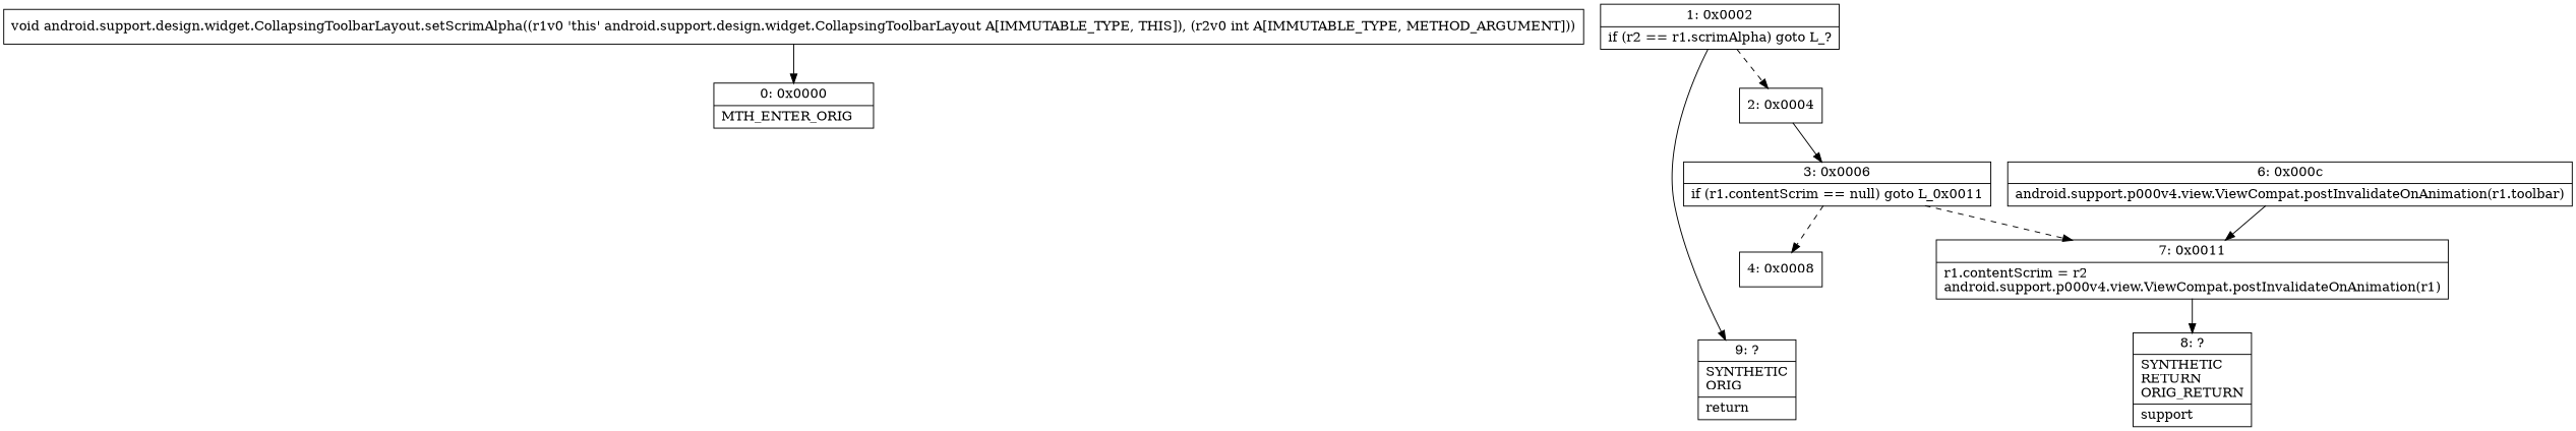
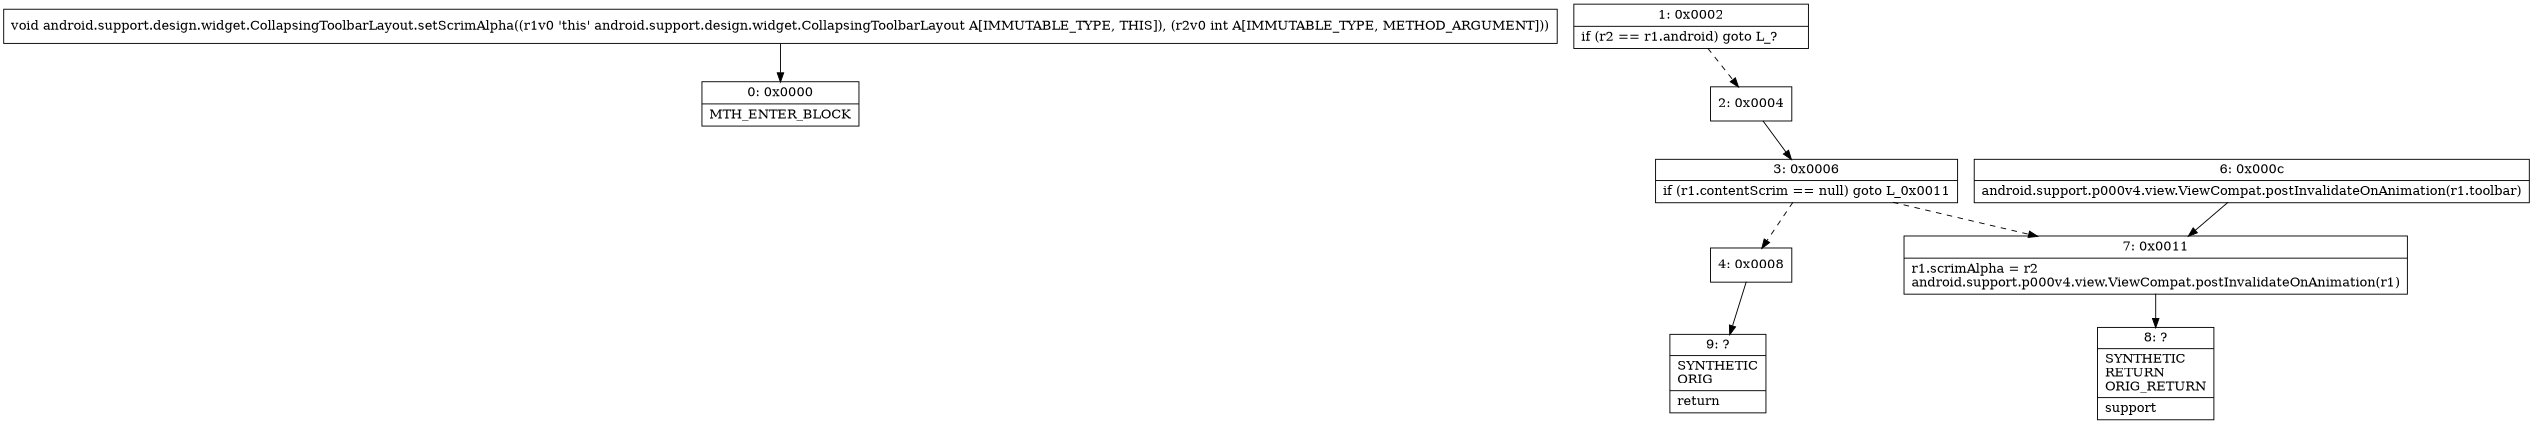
  digraph {
    node [shape=record]
-   n1 [label="{0\:\ 0x0000|MTH_ENTER_ORIG\l}"]
-   n2 [label="{1\:\ 0x0002|if (r2 == r1.scrimAlpha) goto L_?\l}"]
+   n1 [label="{0\:\ 0x0000|MTH_ENTER_BLOCK\l}"]
+   n2 [label="{1\:\ 0x0002|if (r2 == r1.android) goto L_?\l}"]
    n3 [label="{2\:\ 0x0004}"]
    n4 [label="{9\:\ ?|SYNTHETIC\lORIG\l|return\l}"]
    n5 [label="{3\:\ 0x0006|if (r1.contentScrim == null) goto L_0x0011\l}"]
    n6 [label="{4\:\ 0x0008}"]
-   n7 [label="{7\:\ 0x0011|r1.contentScrim = r2\landroid.support.p000v4.view.ViewCompat.postInvalidateOnAnimation(r1)\l}"]
+   n7 [label="{7\:\ 0x0011|r1.scrimAlpha = r2\landroid.support.p000v4.view.ViewCompat.postInvalidateOnAnimation(r1)\l}"]
    n8 [label="{8\:\ ?|SYNTHETIC\lRETURN\lORIG_RETURN\l|support\l}"]
    n9 [label="{6\:\ 0x000c|android.support.p000v4.view.ViewCompat.postInvalidateOnAnimation(r1.toolbar)\l}"]
    n10 [label="{void android.support.design.widget.CollapsingToolbarLayout.setScrimAlpha((r1v0 'this' android.support.design.widget.CollapsingToolbarLayout A[IMMUTABLE_TYPE, THIS]), (r2v0 int A[IMMUTABLE_TYPE, METHOD_ARGUMENT])) }"]
    n2 -> n3 [style=dashed]
-   n2 -> n4
+   n6 -> n4
    n3 -> n5
    n5 -> n6 [style=dashed]
    n5 -> n7 [style=dashed]
    n7 -> n8
    n9 -> n7
    n10 -> n1
  }
